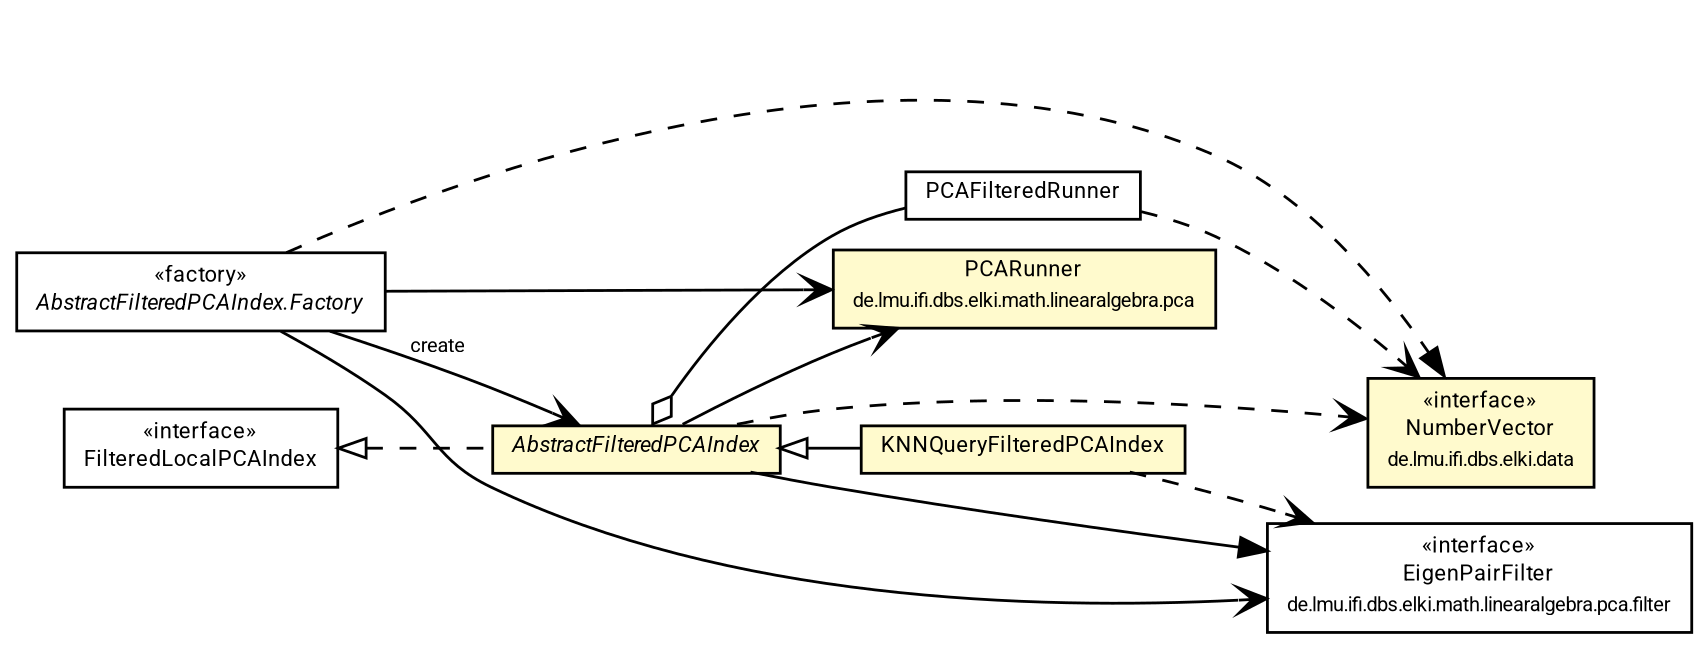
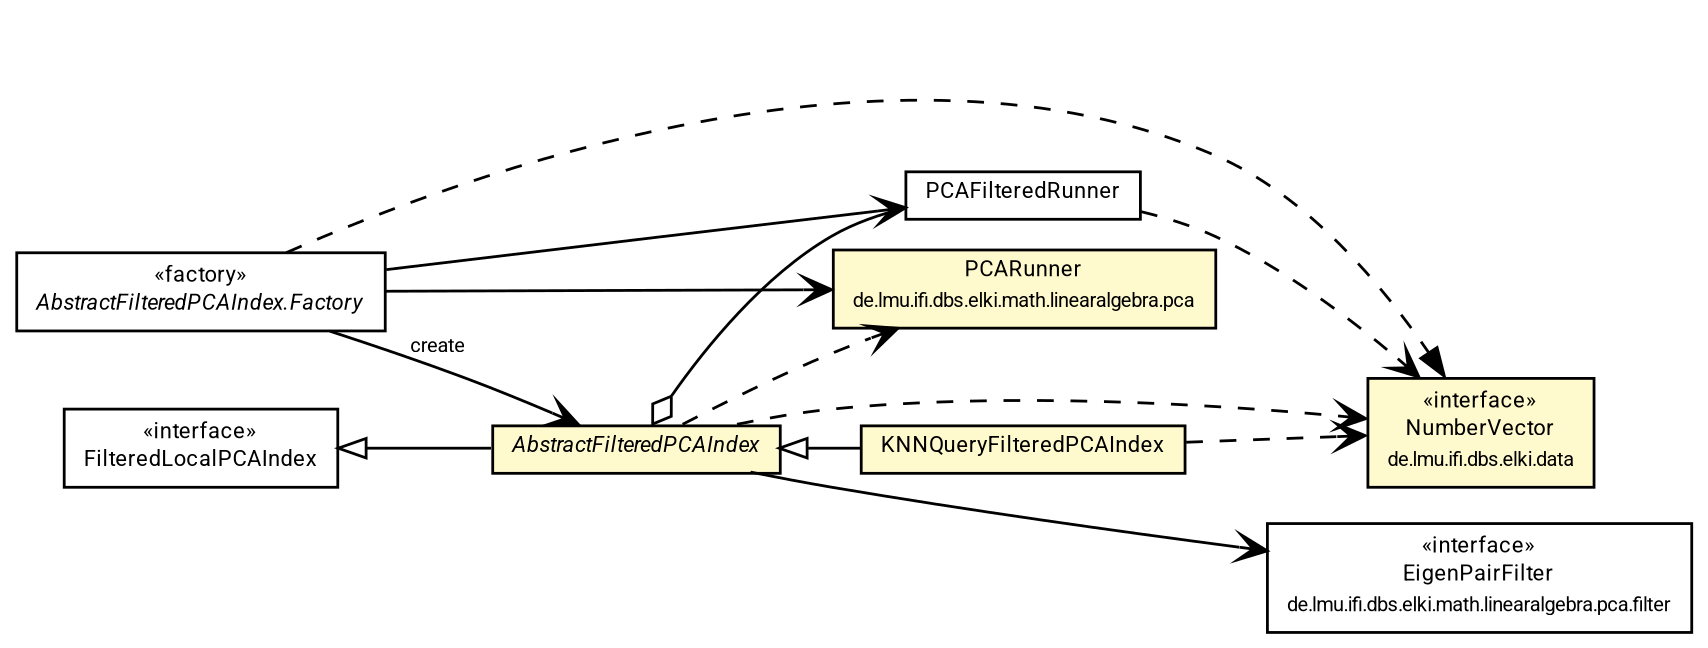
  digraph {
    nodesep=0.15
    rankdir=LR
    ranksep=0.25
    node [fontcolor=black fontname=Roboto fontsize=8 margin=0 shape=plaintext]
    edge [color=black fontname=Roboto fontsize=7 labelfontname=Roboto labelfontsize=7 weight=1 arrowhead=open]
    n1 [height=0 label=<<table title="de.lmu.ifi.dbs.elki.index.preprocessed.localpca.AbstractFilteredPCAIndex" border="0" cellborder="1" cellspacing="0" cellpadding="2" bgcolor="lemonChiffon" href="AbstractFilteredPCAIndex.html" target="_parent"> 		<tr><td><table border="0" cellspacing="0" cellpadding="1"> 		<tr><td align="center" balign="center"> <font face="Roboto"><i>AbstractFilteredPCAIndex</i></font> </td></tr> 		</table></td></tr> 		</table>> width=0]
    n2 [height=0 label=<<table title="de.lmu.ifi.dbs.elki.index.preprocessed.localpca.KNNQueryFilteredPCAIndex" border="0" cellborder="1" cellspacing="0" cellpadding="2" bgcolor="LemonChiffon" href="KNNQueryFilteredPCAIndex.html" target="_parent"> 		<tr><td><table border="0" cellspacing="0" cellpadding="1"> 		<tr><td align="center" balign="center"> <font face="Roboto">KNNQueryFilteredPCAIndex</font> </td></tr> 		</table></td></tr> 		</table>> width=0]
    n3 [height=0 label=<<table title="de.lmu.ifi.dbs.elki.data.NumberVector" border="0" cellborder="1" cellspacing="0" cellpadding="2" bgcolor="LemonChiffon" href="../../../data/NumberVector.html" target="_parent"> 		<tr><td><table border="0" cellspacing="0" cellpadding="1"> 		<tr><td align="center" balign="center"> &#171;interface&#187; </td></tr> 		<tr><td align="center" balign="center"> <font face="Roboto">NumberVector</font> </td></tr> 		<tr><td align="center" balign="center"> <font face="Roboto" point-size="7.0">de.lmu.ifi.dbs.elki.data</font> </td></tr> 		</table></td></tr> 		</table>> width=0]
    n4 [height=0 label=<<table title="de.lmu.ifi.dbs.elki.math.linearalgebra.pca.filter.EigenPairFilter" border="0" cellborder="1" cellspacing="0" cellpadding="2" href="../../../math/linearalgebra/pca/filter/EigenPairFilter.html" target="_parent"> 		<tr><td><table border="0" cellspacing="0" cellpadding="1"> 		<tr><td align="center" balign="center"> &#171;interface&#187; </td></tr> 		<tr><td align="center" balign="center"> <font face="Roboto">EigenPairFilter</font> </td></tr> 		<tr><td align="center" balign="center"> <font face="Roboto" point-size="7.0">de.lmu.ifi.dbs.elki.math.linearalgebra.pca.filter</font> </td></tr> 		</table></td></tr> 		</table>> width=0]
    n5 [height=0 label=<<table title="de.lmu.ifi.dbs.elki.math.linearalgebra.pca.PCARunner" border="0" cellborder="1" cellspacing="0" cellpadding="2" bgcolor="LemonChiffon" href="../../../math/linearalgebra/pca/PCARunner.html" target="_parent"> 		<tr><td><table border="0" cellspacing="0" cellpadding="1"> 		<tr><td align="center" balign="center"> <font face="Roboto">PCARunner</font> </td></tr> 		<tr><td align="center" balign="center"> <font face="Roboto" point-size="7.0">de.lmu.ifi.dbs.elki.math.linearalgebra.pca</font> </td></tr> 		</table></td></tr> 		</table>> width=0]
    n6 [height=0 label=<<table title="PCAFilteredRunner" border="0" cellborder="1" cellspacing="0" cellpadding="2" href="http://docs.oracle.com/javase/7/docs/api/PCAFilteredRunner.html" target="_parent"> 		<tr><td><table border="0" cellspacing="0" cellpadding="1"> 		<tr><td align="center" balign="center"> <font face="Roboto">PCAFilteredRunner</font> </td></tr> 		</table></td></tr> 		</table>> width=0]
    n7 [height=0 label=<<table title="de.lmu.ifi.dbs.elki.index.preprocessed.localpca.AbstractFilteredPCAIndex.Factory" border="0" cellborder="1" cellspacing="0" cellpadding="2" href="AbstractFilteredPCAIndex.Factory.html" target="_parent"> 		<tr><td><table border="0" cellspacing="0" cellpadding="1"> 		<tr><td align="center" balign="center"> &#171;factory&#187; </td></tr> 		<tr><td align="center" balign="center"> <font face="Roboto"><i>AbstractFilteredPCAIndex.Factory</i></font> </td></tr> 		</table></td></tr> 		</table>> width=0]
    n8 [height=0 label=<<table title="de.lmu.ifi.dbs.elki.index.preprocessed.localpca.FilteredLocalPCAIndex" border="0" cellborder="1" cellspacing="0" cellpadding="2" href="FilteredLocalPCAIndex.html" target="_parent"> 		<tr><td><table border="0" cellspacing="0" cellpadding="1"> 		<tr><td align="center" balign="center"> &#171;interface&#187; </td></tr> 		<tr><td align="center" balign="center"> <font face="Roboto">FilteredLocalPCAIndex</font> </td></tr> 		</table></td></tr> 		</table>> width=0]
    n1 -> n2 [arrowtail=empty dir=back weight=10 arrowhead=""]
    n1 -> n3 [style=dashed weight=0]
-   n1 -> n4 [arrowhead=normal]
-   n1 -> n5
+   n1 -> n4
+   n1 -> n5 [style=dashed]
    n1 -> n6 [arrowhead=none arrowtail=ediamond dir=back weight=4]
-   n2 -> n4 [style=dashed weight=0]
+   n2 -> n3 [style=dashed weight=0]
    n6 -> n3 [style=dashed weight=0]
    n7 -> n1 [label=create]
    n7 -> n3 [arrowhead=normal style=dashed weight=0]
-   n7 -> n4
+   n7 -> n6
    n7 -> n5
-   n8 -> n1 [arrowtail=empty dir=back style=dashed weight=9 arrowhead=""]
+   n8 -> n1 [arrowtail=empty dir=back style=solid weight=9 arrowhead=""]
  }
